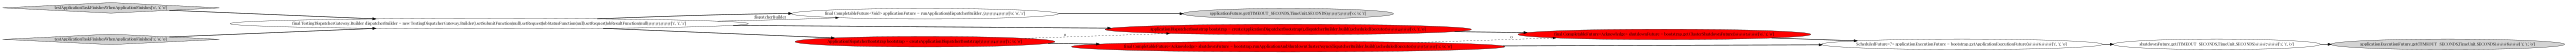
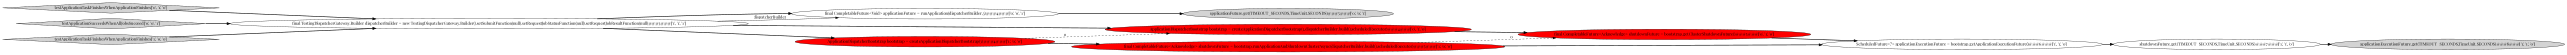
  digraph {
    rankdir=LR
    fontname="Playfair Display"
    node [fillcolor=lightgray shape=ellipse style=filled fontname="Playfair Display"]
    edge [style=bold fontname="Playfair Display"]
    n1 [fillcolor=white label="final TestingDispatcherGateway.Builder dispatcherBuilder = new TestingDispatcherGateway.Builder().setSubmitFunction(null).setRequestJobStatusFunction(null).setRequestJobResultFunction(null)@@@3@@@['1', '1', '1']"]
    n2 [fillcolor=white label="final CompletableFuture<Void> applicationFuture = runApplication(dispatcherBuilder,3)@@@4@@@['0', '0', '1']"]
    n3 [fillcolor=red label="ApplicationDispatcherBootstrap bootstrap = createApplicationDispatcherBootstrap(3,dispatcherBuilder.build(),scheduledExecutor)@@@4@@@['0', '1', '0']"]
    n4 [fillcolor=red label="ApplicationDispatcherBootstrap bootstrap = createApplicationDispatcherBootstrap(3)@@@4@@@['1', '0', '0']"]
    n5 [label="testApplicationTaskFinishesWhenApplicationFinishes['0', '1', '0']" shape=diamond]
    n6 [fillcolor=red label="final CompletableFuture<Acknowledge> shutdownFuture = bootstrap.getClusterShutdownFuture()@@@5@@@['0', '1', '0']"]
    n7 [fillcolor=white label="ScheduledFuture<?> applicationExecutionFuture = bootstrap.getApplicationExecutionFuture()@@@6@@@['1', '1', '0']"]
    n8 [label="applicationFuture.get(TIMEOUT_SECONDS,TimeUnit.SECONDS)@@@5@@@['0', '0', '1']"]
    n9 [fillcolor=red label="final CompletableFuture<Acknowledge> shutdownFuture = bootstrap.runApplicationAndShutdownClusterAsync(dispatcherBuilder.build(),scheduledExecutor)@@@5@@@['1', '0', '0']"]
    n10 [fillcolor=white label="shutdownFuture.get(TIMEOUT_SECONDS,TimeUnit.SECONDS)@@@7@@@['1', '1', '0']"]
    n11 [label="applicationExecutionFuture.get(TIMEOUT_SECONDS,TimeUnit.SECONDS)@@@8@@@['1', '1', '0']"]
+   n12 [label="testApplicationSucceedsWhenAllJobsSucceed['0', '0', '1']" shape=diamond]
    n13 [label="testApplicationTaskFinishesWhenApplicationFinishes['1', '0', '0']" shape=diamond]
    n1 -> n2
    n1 -> n2 [label=dispatcherBuilder style=solid]
    n1 -> n3
    n1 -> n4
    n2 -> n8
    n3 -> n6
    n4 -> n3 [label=0 style=dashed]
    n4 -> n9
    n5 -> n1
    n6 -> n7
    n7 -> n10
    n9 -> n6 [label=0 style=dashed]
    n9 -> n7
    n10 -> n11
+   n12 -> n1
    n13 -> n1
  }
